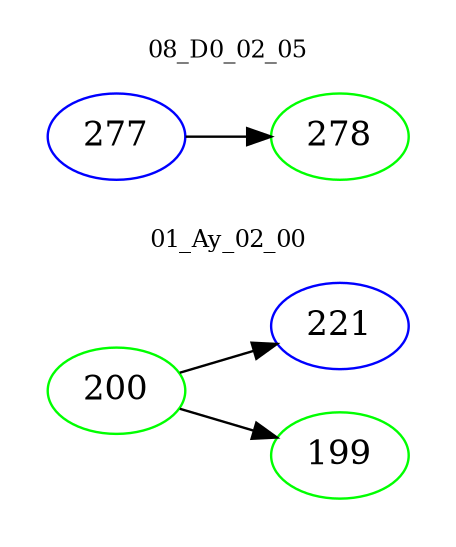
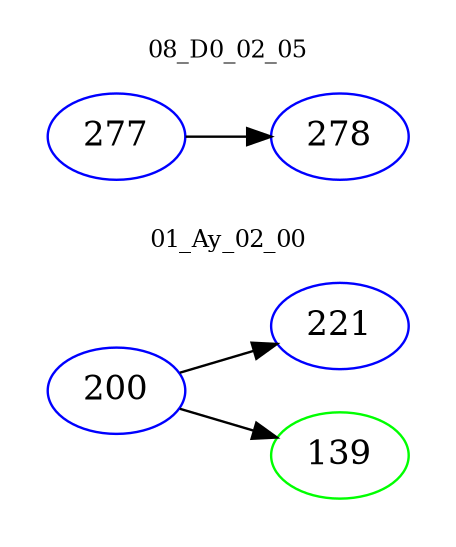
  digraph {
    rankdir=LR
    node [color=blue]
    edge [color=black]
-   n1 [color=green label=200]
-   n2 [color=green label=199]
+   n1 [label=200]
+   n2 [color=green label=139]
    n3 [label=221]
    n4 [label=277]
-   n5 [color=green label=278]
+   n5 [label=278]
    subgraph cluster_1 {
      color=white
      fontsize=10
      label="01_Ay_02_00"
      n1
      n2
      n3
    }
    subgraph cluster_2 {
      color=white
      fontsize=10
      label="08_D0_02_05"
      n4
      n5
    }
    n1 -> n2
    n1 -> n3
    n4 -> n5
  }
